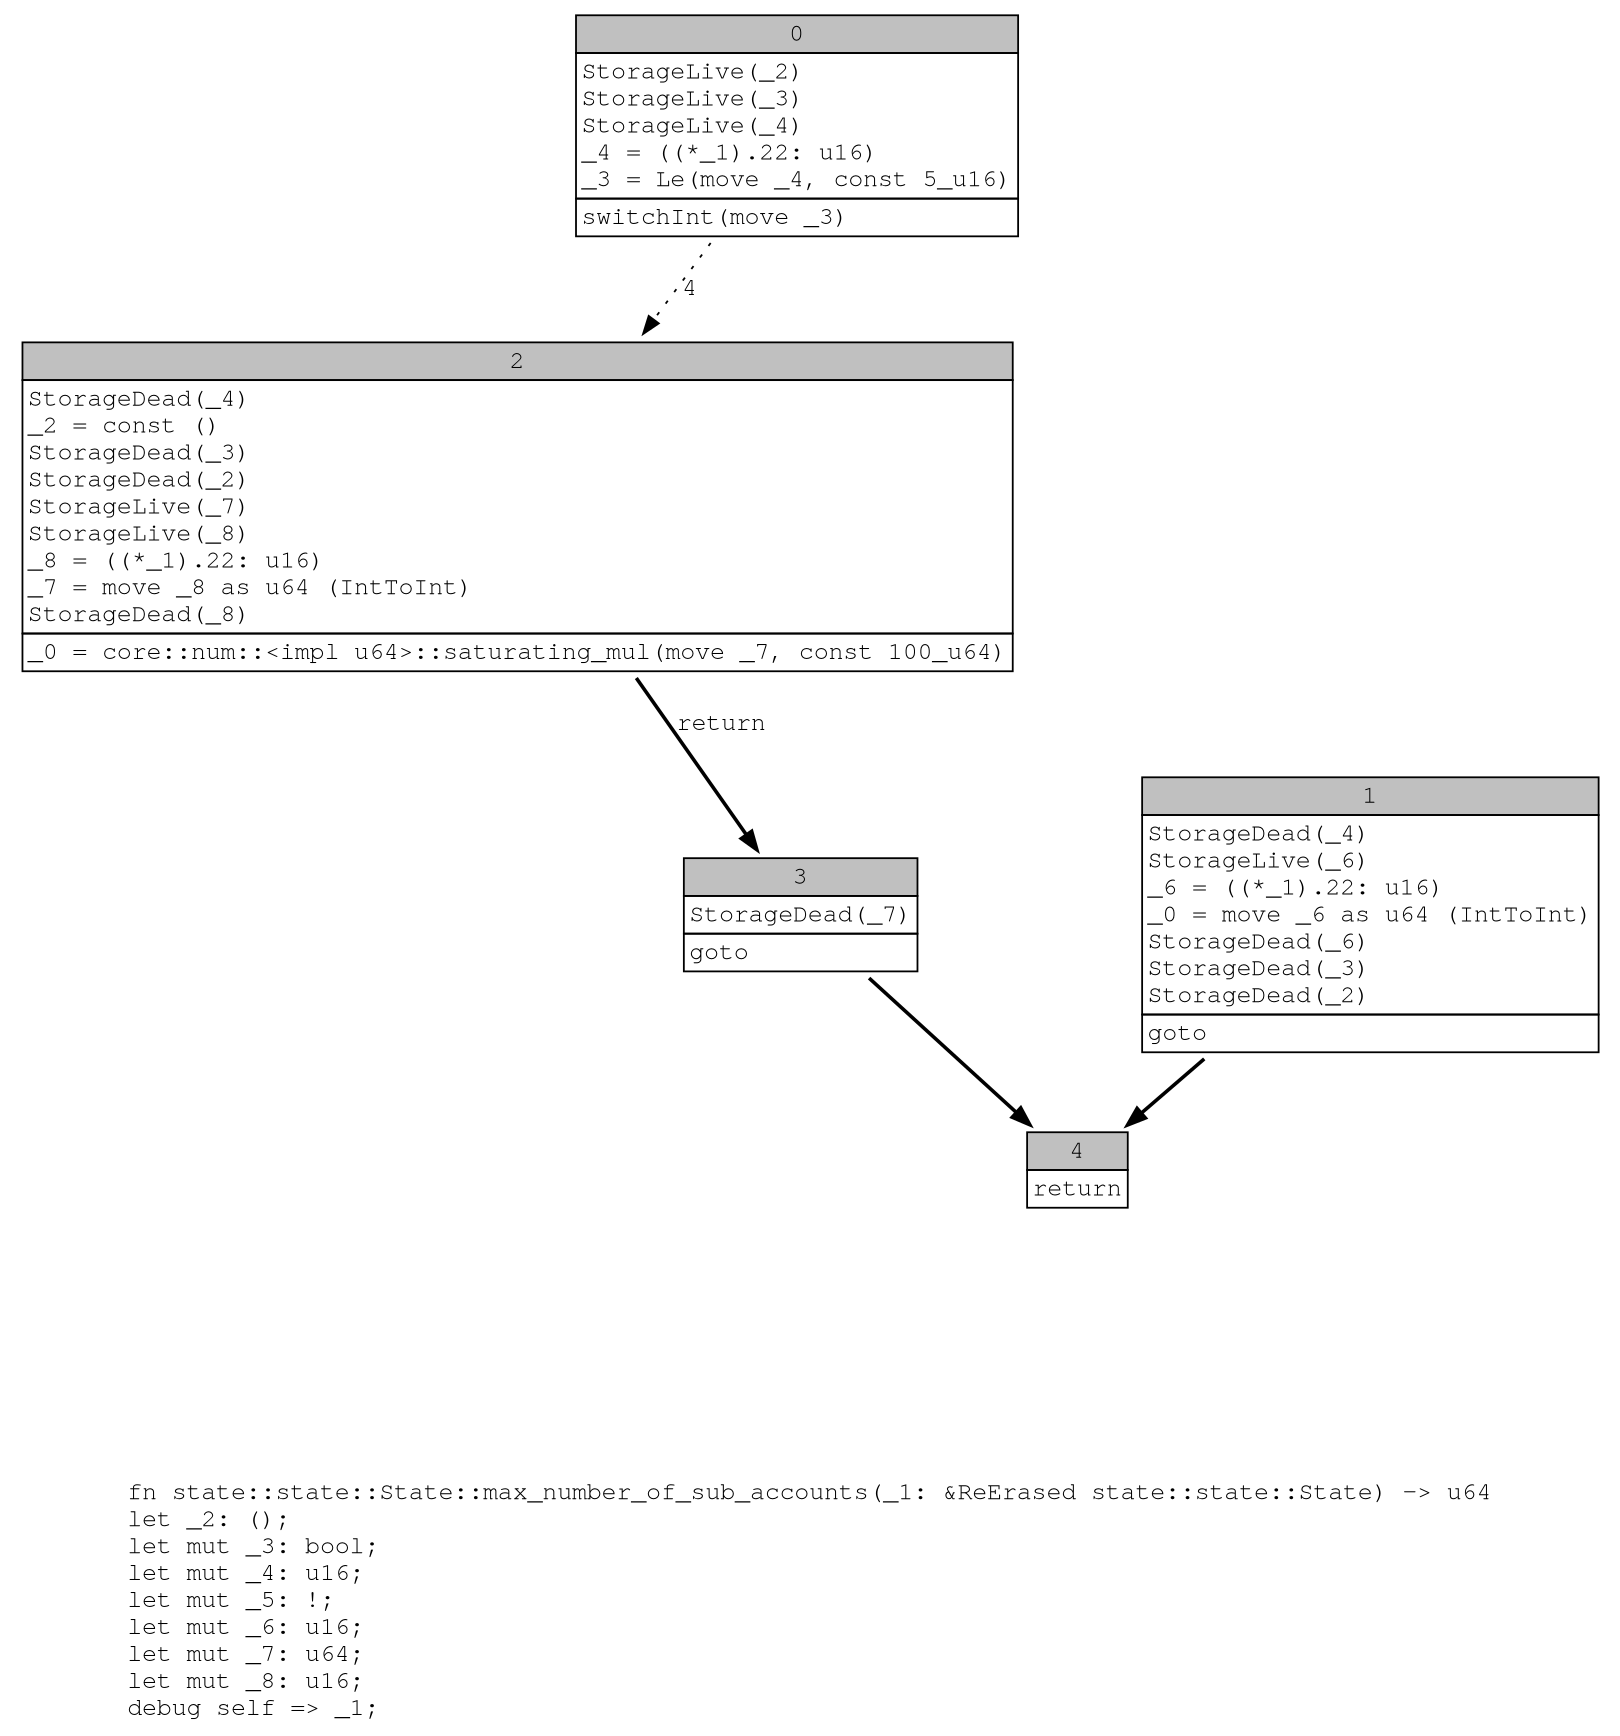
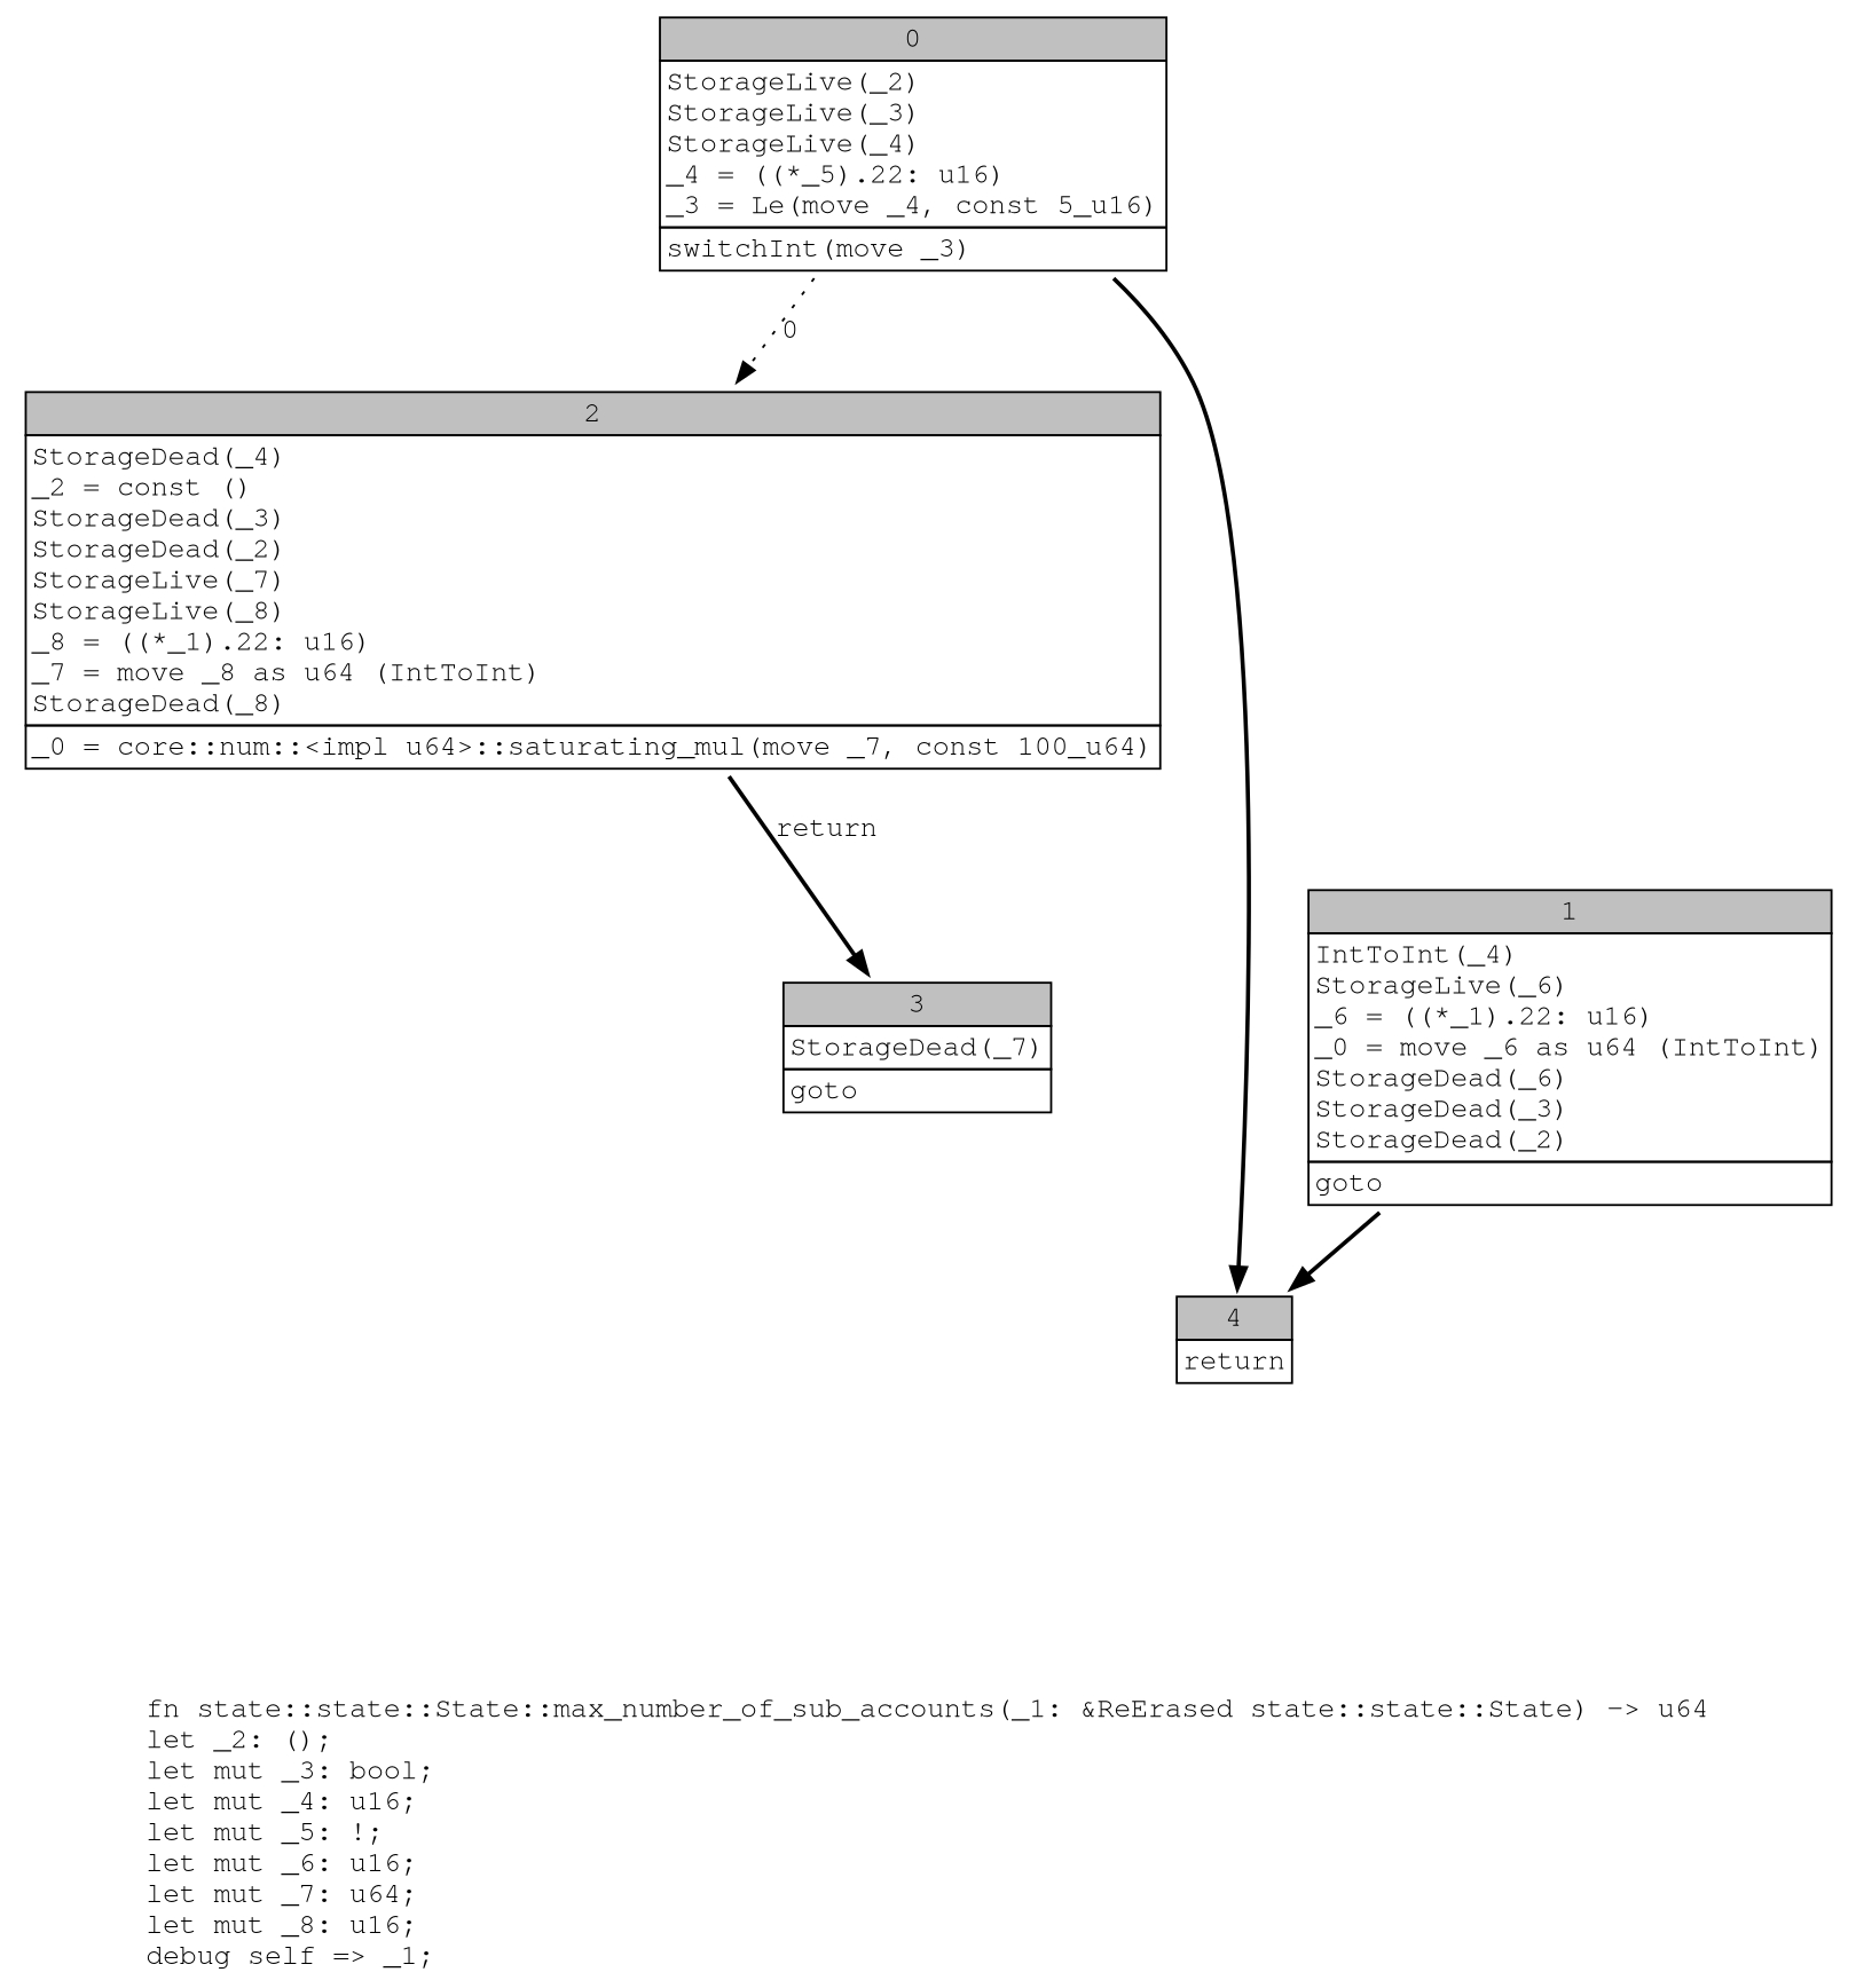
  digraph {
    fontname="Courier, monospace"
    label=<fn state::state::State::max_number_of_sub_accounts(_1: &amp;ReErased state::state::State) -&gt; u64<br align="left"/>let _2: ();<br align="left"/>let mut _3: bool;<br align="left"/>let mut _4: u16;<br align="left"/>let mut _5: !;<br align="left"/>let mut _6: u16;<br align="left"/>let mut _7: u64;<br align="left"/>let mut _8: u16;<br align="left"/>debug self =&gt; _1;<br align="left"/>>
    node [fontname="Courier, monospace" shape=none]
    edge [fontname="Courier, monospace" style=bold]
-   n1 [label=<<table border="0" cellborder="1" cellspacing="0"><tr><td bgcolor="gray" align="center" colspan="1">0</td></tr><tr><td align="left" balign="left">StorageLive(_2)<br/>StorageLive(_3)<br/>StorageLive(_4)<br/>_4 = ((*_1).22: u16)<br/>_3 = Le(move _4, const 5_u16)<br/></td></tr><tr><td align="left">switchInt(move _3)</td></tr></table>>]
+   n1 [label=<<table border="0" cellborder="1" cellspacing="0"><tr><td bgcolor="gray" align="center" colspan="1">0</td></tr><tr><td align="left" balign="left">StorageLive(_2)<br/>StorageLive(_3)<br/>StorageLive(_4)<br/>_4 = ((*_5).22: u16)<br/>_3 = Le(move _4, const 5_u16)<br/></td></tr><tr><td align="left">switchInt(move _3)</td></tr></table>>]
    n2 [label=<<table border="0" cellborder="1" cellspacing="0"><tr><td bgcolor="gray" align="center" colspan="1">2</td></tr><tr><td align="left" balign="left">StorageDead(_4)<br/>_2 = const ()<br/>StorageDead(_3)<br/>StorageDead(_2)<br/>StorageLive(_7)<br/>StorageLive(_8)<br/>_8 = ((*_1).22: u16)<br/>_7 = move _8 as u64 (IntToInt)<br/>StorageDead(_8)<br/></td></tr><tr><td align="left">_0 = core::num::&lt;impl u64&gt;::saturating_mul(move _7, const 100_u64)</td></tr></table>>]
-   n3 [label=<<table border="0" cellborder="1" cellspacing="0"><tr><td bgcolor="gray" align="center" colspan="1">1</td></tr><tr><td align="left" balign="left">StorageDead(_4)<br/>StorageLive(_6)<br/>_6 = ((*_1).22: u16)<br/>_0 = move _6 as u64 (IntToInt)<br/>StorageDead(_6)<br/>StorageDead(_3)<br/>StorageDead(_2)<br/></td></tr><tr><td align="left">goto</td></tr></table>>]
+   n3 [label=<<table border="0" cellborder="1" cellspacing="0"><tr><td bgcolor="gray" align="center" colspan="1">1</td></tr><tr><td align="left" balign="left">IntToInt(_4)<br/>StorageLive(_6)<br/>_6 = ((*_1).22: u16)<br/>_0 = move _6 as u64 (IntToInt)<br/>StorageDead(_6)<br/>StorageDead(_3)<br/>StorageDead(_2)<br/></td></tr><tr><td align="left">goto</td></tr></table>>]
    n4 [label=<<table border="0" cellborder="1" cellspacing="0"><tr><td bgcolor="gray" align="center" colspan="1">4</td></tr><tr><td align="left">return</td></tr></table>>]
    n5 [label=<<table border="0" cellborder="1" cellspacing="0"><tr><td bgcolor="gray" align="center" colspan="1">3</td></tr><tr><td align="left" balign="left">StorageDead(_7)<br/></td></tr><tr><td align="left">goto</td></tr></table>>]
-   n1 -> n2 [label=4 style=dotted]
+   n1 -> n2 [label=0 style=dotted]
    n2 -> n5 [label=return]
    n3 -> n4
-   n5 -> n4
+   n1 -> n4
  }
